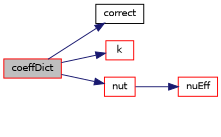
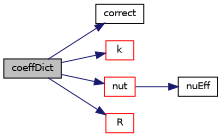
  digraph {
    rankdir=LR
    node [color=black fontname=Helvetica fontsize=10 shape=record]
    edge [color=midnightblue fontname=Helvetica fontsize=10 labelfontname=Helvetica labelfontsize=10 style=solid]
-   n1 [color=red fillcolor=grey75 fontcolor=black height=0.2 label=coeffDict style=filled width=0.4]
+   n1 [fillcolor=grey75 fontcolor=black height=0.2 label=coeffDict style=filled width=0.4]
    n2 [height=0.2 label=correct width=0.4]
    n3 [color=red height=0.2 label=k width=0.4]
    n4 [color=red height=0.2 label=nut width=0.4]
-   n6 [color=red height=0.2 label=nuEff width=0.4]
+   n5 [color=red height=0.2 label=R width=0.4]
+   n6 [height=0.2 label=nuEff width=0.4]
    n1 -> n2
    n1 -> n3
    n1 -> n4
+   n1 -> n5
    n4 -> n6
  }
